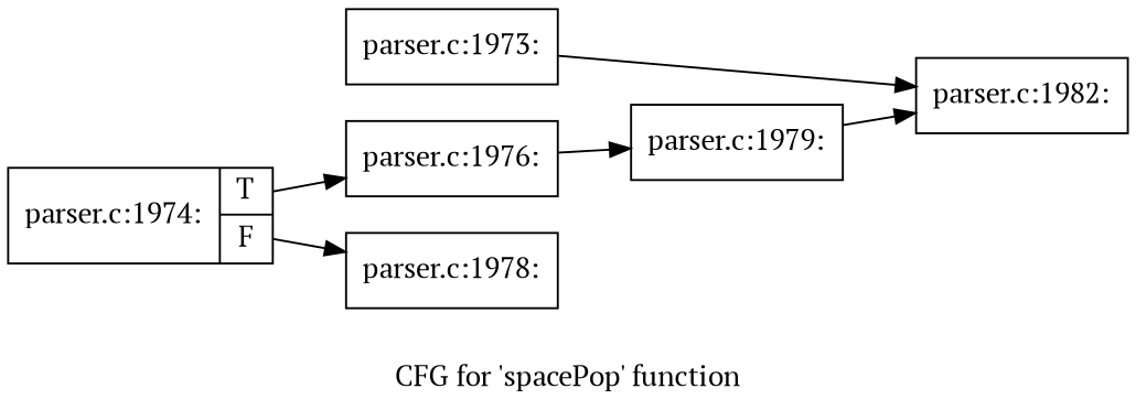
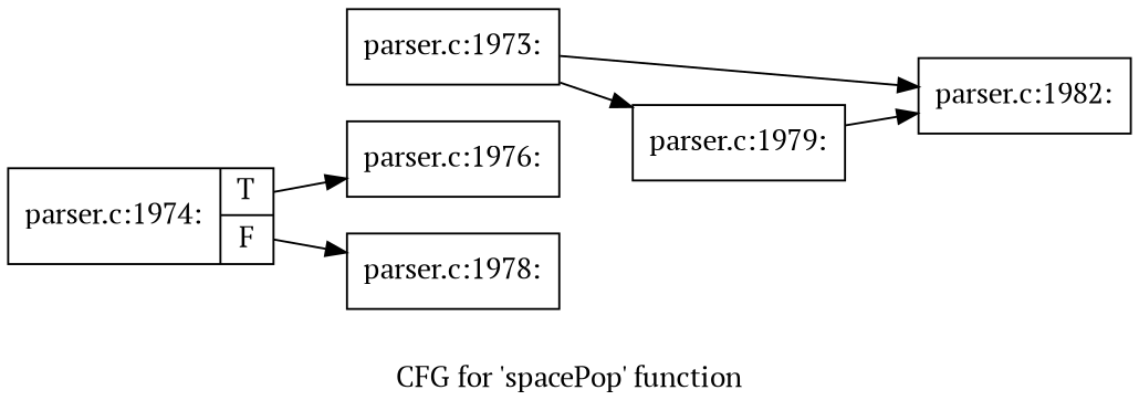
  digraph {
    fontname="PT Serif"
    label="CFG for 'spacePop' function"
    rankdir=LR
    node [fontname="PT Serif" shape=record]
    edge [fontname="PT Serif"]
    n1 [label="{parser.c:1973:}"]
    n2 [label="{parser.c:1982:}"]
    n3 [label="{parser.c:1974:|{<s0>T|<s1>F}}"]
    n4 [label="{parser.c:1976:}"]
    n5 [label="{parser.c:1978:}"]
    n6 [label="{parser.c:1979:}"]
    n1 -> n2
    n3 -> n4
    n3 -> n5
-   n4 -> n6
+   n1 -> n6
    n6 -> n2
  }
